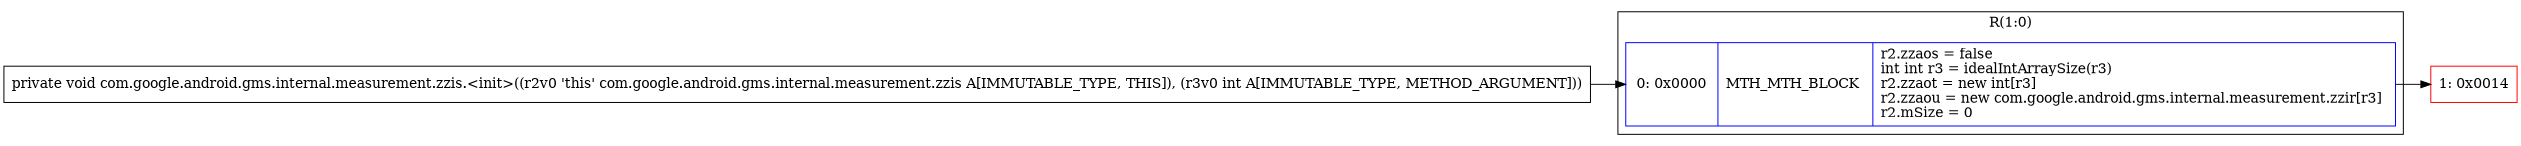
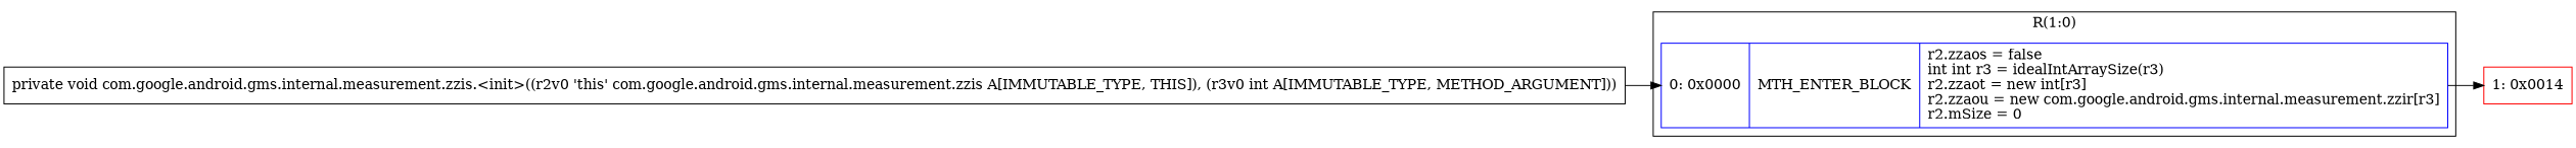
  digraph {
    rankdir=LR
    node [shape=record]
-   n1 [color=blue label="{0\:\ 0x0000|MTH_MTH_BLOCK\l|r2.zzaos = false\lint int r3 = idealIntArraySize(r3)\lr2.zzaot = new int[r3]\lr2.zzaou = new com.google.android.gms.internal.measurement.zzir[r3]\lr2.mSize = 0\l}"]
+   n1 [color=blue label="{0\:\ 0x0000|MTH_ENTER_BLOCK\l|r2.zzaos = false\lint int r3 = idealIntArraySize(r3)\lr2.zzaot = new int[r3]\lr2.zzaou = new com.google.android.gms.internal.measurement.zzir[r3]\lr2.mSize = 0\l}"]
    n2 [color=red label="{1\:\ 0x0014}"]
    n3 [label="{private void com.google.android.gms.internal.measurement.zzis.\<init\>((r2v0 'this' com.google.android.gms.internal.measurement.zzis A[IMMUTABLE_TYPE, THIS]), (r3v0 int A[IMMUTABLE_TYPE, METHOD_ARGUMENT])) }"]
    subgraph cluster_1 {
      label="R(1:0)"
      n1
    }
    n1 -> n2
    n3 -> n1
  }
